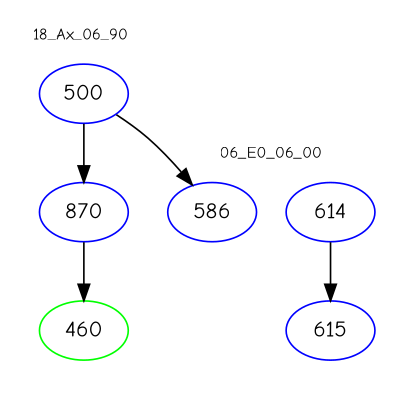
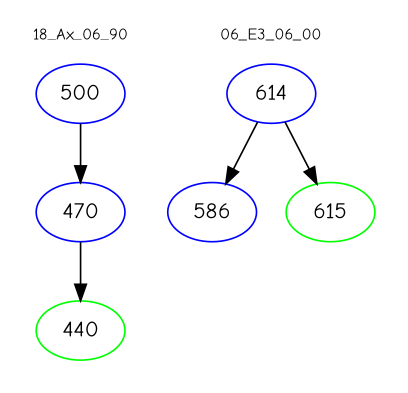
  digraph {
    fontname="Comic Neue"
    node [color=blue fontname="Comic Neue"]
    edge [color=black fontname="Comic Neue"]
-   n1 [label=870]
-   n2 [color=green label=460]
+   n1 [label=470]
+   n2 [color=green label=440]
    n3 [label=500]
    n4 [label=614]
    n5 [label=586]
-   n6 [label=615]
+   n6 [color=green label=615]
    subgraph cluster_1 {
      color=white
      fontsize=10
      label="18_Ax_06_90"
      n1
      n2
      n3
    }
    subgraph cluster_2 {
      color=white
      fontsize=10
-     label="06_E0_06_00"
+     label="06_E3_06_00"
      n4
      n5
      n6
    }
    n1 -> n2
    n3 -> n1
-   n3 -> n5
+   n4 -> n5
    n4 -> n6
  }
